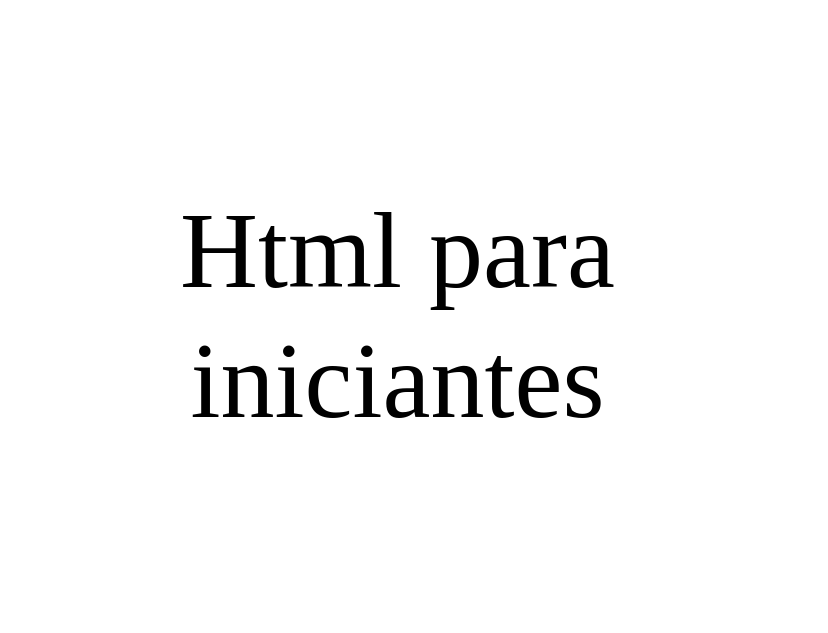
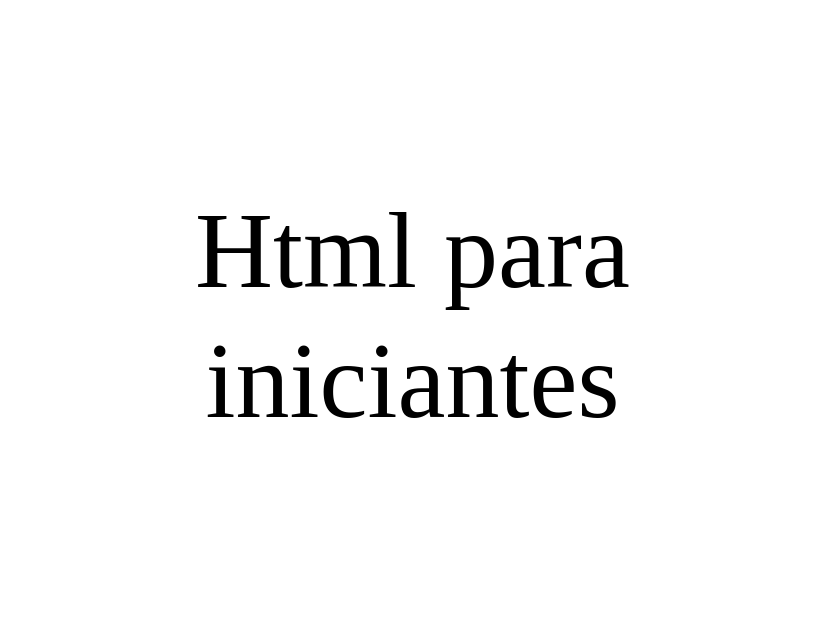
  <mxCell id="0" />
  <mxCell id="1" parent="0" />
- <mxCell id="2" value="Html para iniciantes" style="text;html=1;strokeColor=none;fillColor=none;align=center;verticalAlign=middle;whiteSpace=wrap;rounded=0;fontFamily=Lucida Console;fontSize=72;" parent="1" vertex="1"><mxGeometry x="10" y="20" width="510" height="380" as="geometry" /></mxCell>
+ <mxCell id="2" value="Html para iniciantes" style="text;html=1;strokeColor=none;fillColor=none;align=center;verticalAlign=middle;whiteSpace=wrap;rounded=0;fontFamily=Lucida Console;fontSize=72;" parent="1" vertex="1"><mxGeometry x="20" y="20" width="510" height="380" as="geometry" /></mxCell>
